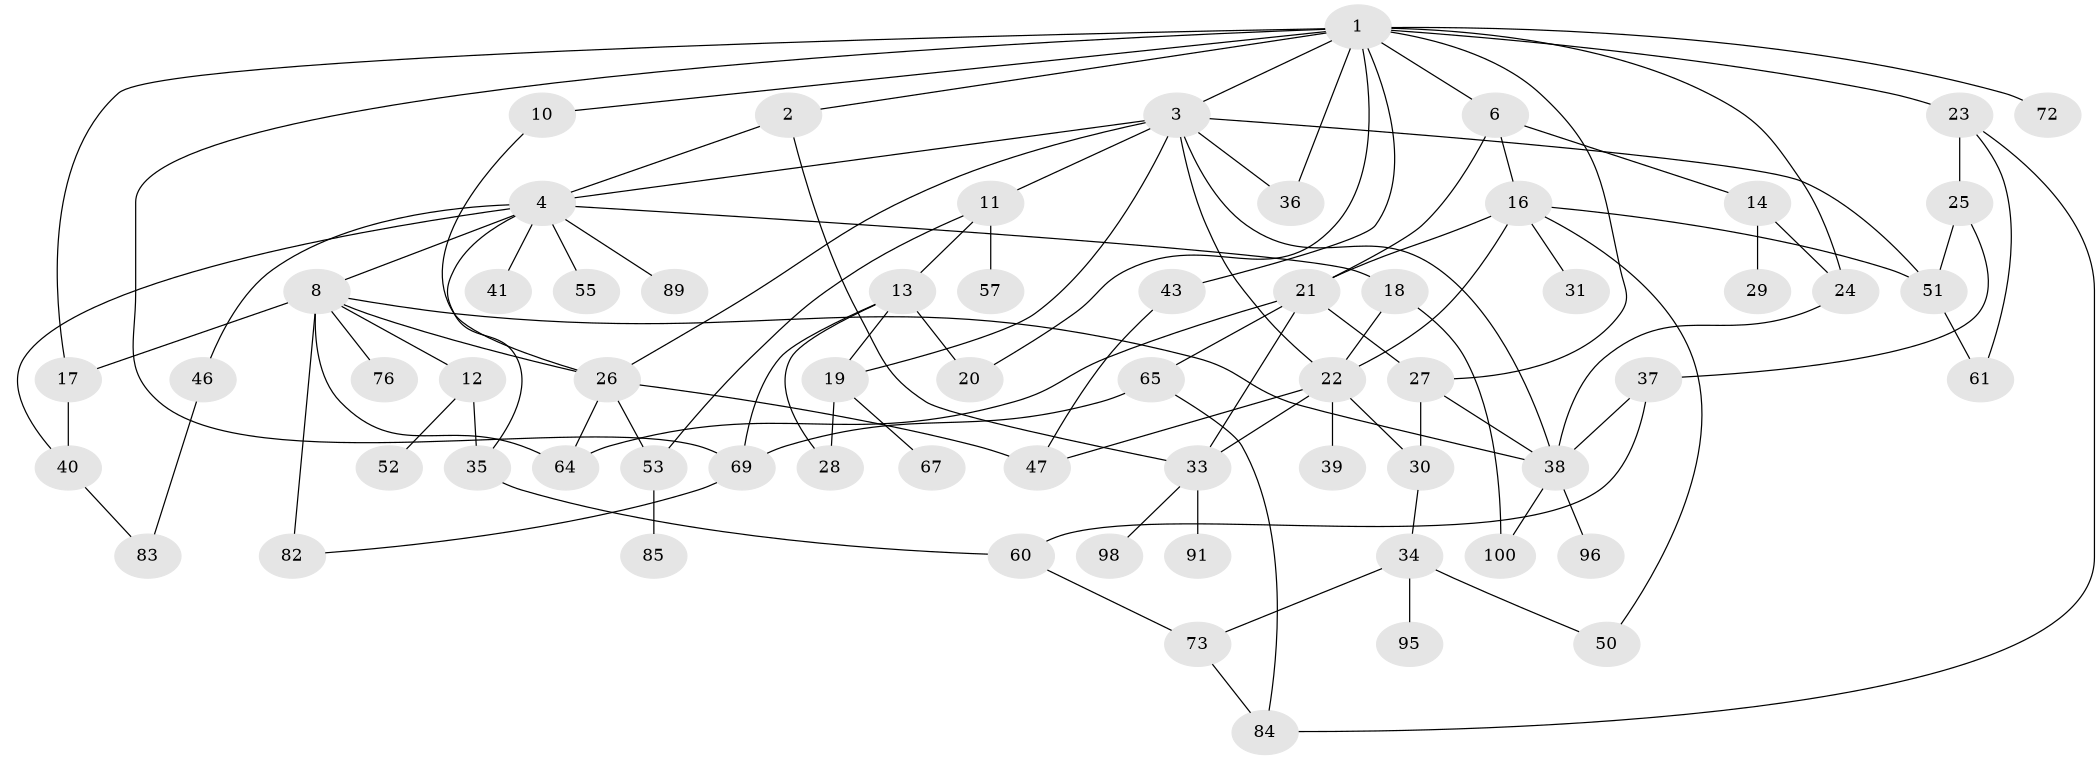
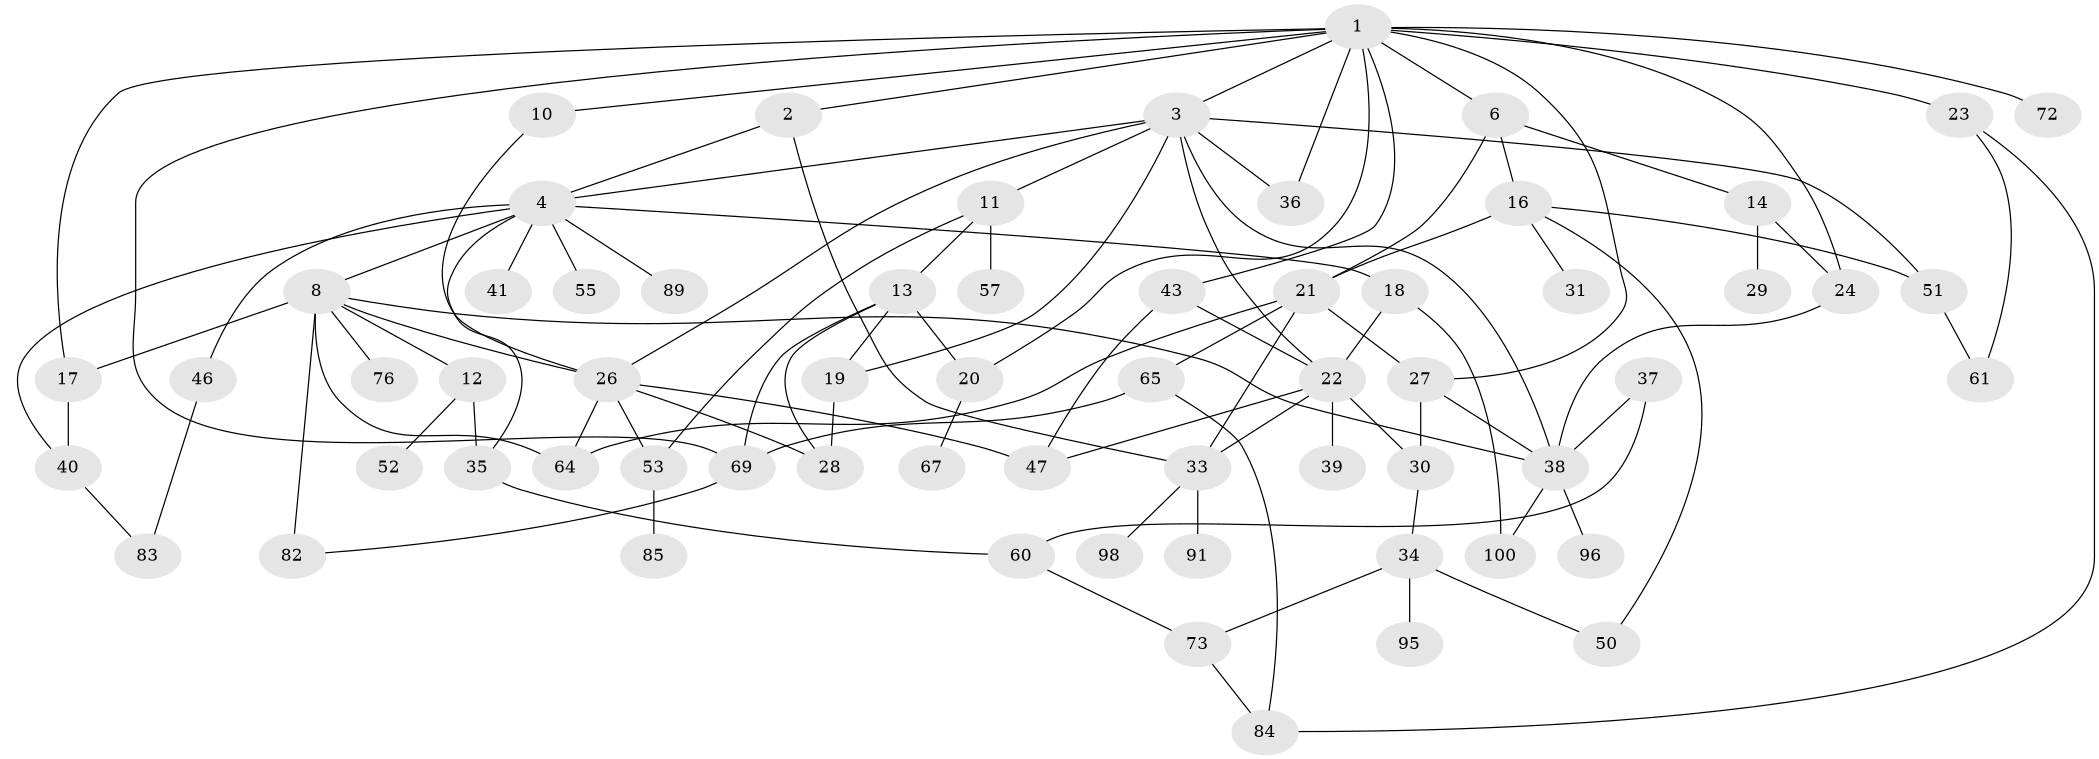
  graph {
    node [color=gray90 style=filled]
    1 [super="+5"]
    2
    3 [super="+7"]
    6
    10
    17 [super="+79"]
    20 [super="+54"]
    23 [super="+93"]
    24
    27 [super="+78"]
    36 [super="+58"]
    43 [super="+88"]
    69 [super="+71"]
    72
    4 [super="+32"]
    33 [super="+44"]
    11 [super="+48"]
    19 [super="+81"]
    22 [super="+68"]
    26 [super="+90"]
    38 [super="+45"]
    51 [super="+62"]
    14 [super="+15"]
    16 [super="+42"]
    21 [super="+97"]
    40 [super="+74"]
    67
-   25 [super="+77"]
    61 [super="+63"]
    84
    30
    47 [super="+49"]
    82
    8 [super="+9"]
    18 [super="+66"]
    35
    41 [super="+99"]
    46
    55
    89
    91
    98
    13 [super="+87"]
    53 [super="+92"]
    57
    28
    39 [super="+59"]
    64 [super="+70"]
    100
    96
    12
    76 [super="+80"]
    60 [super="+94"]
    83
    29
    31
    50
    65 [super="+86"]
    52 [super="+75"]
    85
    37 [super="+101"]
    34 [super="+56"]
    73
    95
    1 -- 2
    1 -- 3
    1 -- 6
    1 -- 10
    1 -- 17
    1 -- 20
    1 -- 23
    1 -- 24
    1 -- 27
    1 -- 36
    1 -- 43
    1 -- 69
    1 -- 72
    2 -- 4
    2 -- 33
    3 -- 36
    3 -- 4
    3 -- 11
    3 -- 19
    3 -- 22
    3 -- 26
    3 -- 38
    3 -- 51
    6 -- 14
    6 -- 16
    6 -- 21
    10 -- 26
    17 -- 40
-   19 -- 67
-   23 -- 25 [weight=2]
+   20 -- 67
    23 -- 61
    23 -- 84
    24 -- 38
    27 -- 38
    27 -- 30
    43 -- 47
    69 -- 82
    4 -- 40
    4 -- 8
    4 -- 18
    4 -- 35
    4 -- 41
    4 -- 46
    4 -- 55
    4 -- 89
    33 -- 91
    33 -- 98
    11 -- 13
    11 -- 53
    11 -- 57 [weight=2]
    19 -- 28
    22 -- 33
    22 -- 30
    22 -- 47
    22 -- 39
    26 -- 47
    26 -- 53
+   26 -- 28
    26 -- 64
    38 -- 100
    38 -- 96
    51 -- 61
    14 -- 24
    14 -- 29
-   16 -- 22 [weight=2]
+   43 -- 22 [weight=2]
    16 -- 51
    16 -- 21
    16 -- 31
    16 -- 50
    21 -- 27
    21 -- 33
    21 -- 64
    21 -- 65
    40 -- 83
-   25 -- 51
-   25 -- 37
    30 -- 34
    8 -- 17
    8 -- 26
    8 -- 38
    8 -- 82
    8 -- 64
    8 -- 12
    8 -- 76
    18 -- 22
    18 -- 100
    35 -- 60
    46 -- 83
    13 -- 20
    13 -- 69
    13 -- 19
    13 -- 28
    53 -- 85
    12 -- 35
    12 -- 52
    60 -- 73
    65 -- 69
    65 -- 84
    37 -- 38
    37 -- 60
    34 -- 50
    34 -- 73
    34 -- 95
    73 -- 84
  }
